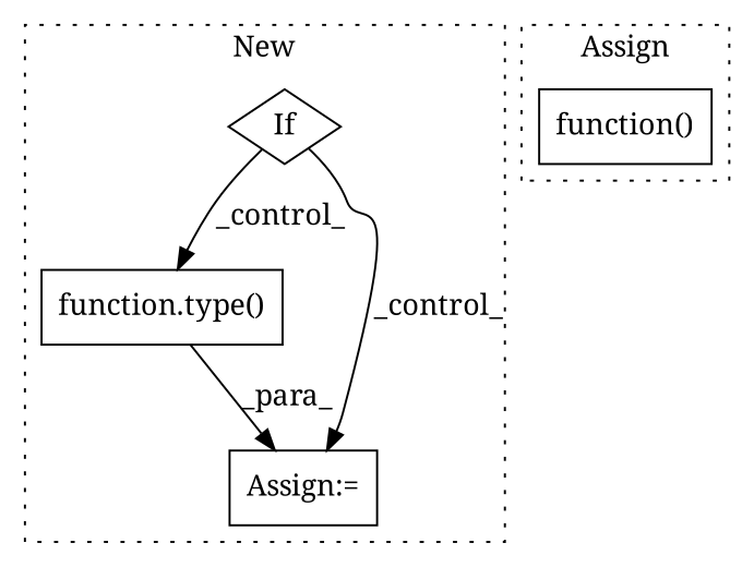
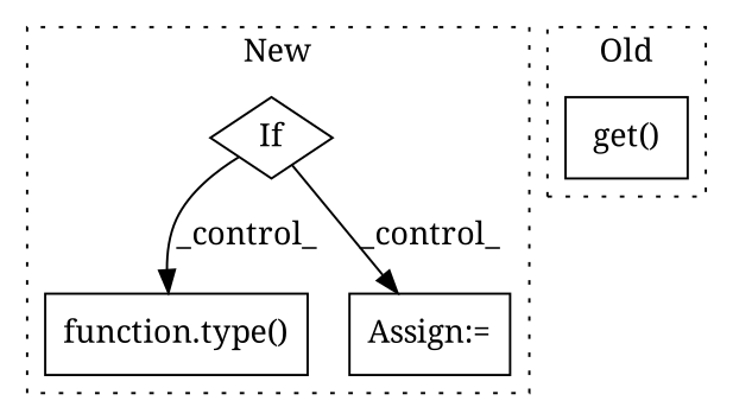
  digraph {
    fontname="Noto Serif"
    node [a=75 l=3 shape=box fontname="Noto Serif"]
    edge [fontname="Noto Serif"]
    n1 [l="5,1" label="function.type()" s="1790,1820"]
    n2 [a=96 label=If s=1605 shape=diamond]
    n3 [a=68 label="Assign:=" s=1842]
-   n4 [l="22,1" label="function()" s="1787,1829"]
+   n4 [l="22,1" label="get()" s="1787,1829"]
    subgraph cluster_1 {
      label=New
      style=dotted
      n1
      n2
      n3
    }
    subgraph cluster_2 {
-     label=Assign
+     label=Old
      style=dotted
      n4
    }
-   n1 -> n3 [label=_para_]
    n2 -> n1 [label=_control_]
    n2 -> n3 [label=_control_]
  }
